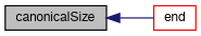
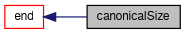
  digraph {
    rankdir=LR
    node [fontname=FreeSans fontsize=10 shape=record]
    n1 [color=black fillcolor=grey75 fontcolor=black height=0.2 label=canonicalSize style=filled width=0.4]
    n2 [color=red height=0.2 label=end width=0.4]
-   n1 -> n2 [color=midnightblue dir=back fontname=FreeSans fontsize=10 labelfontname=FreeSans labelfontsize=10 style=solid]
+   n2 -> n1 [color=midnightblue dir=back fontname=FreeSans fontsize=10 labelfontname=FreeSans labelfontsize=10 style=solid]
  }
